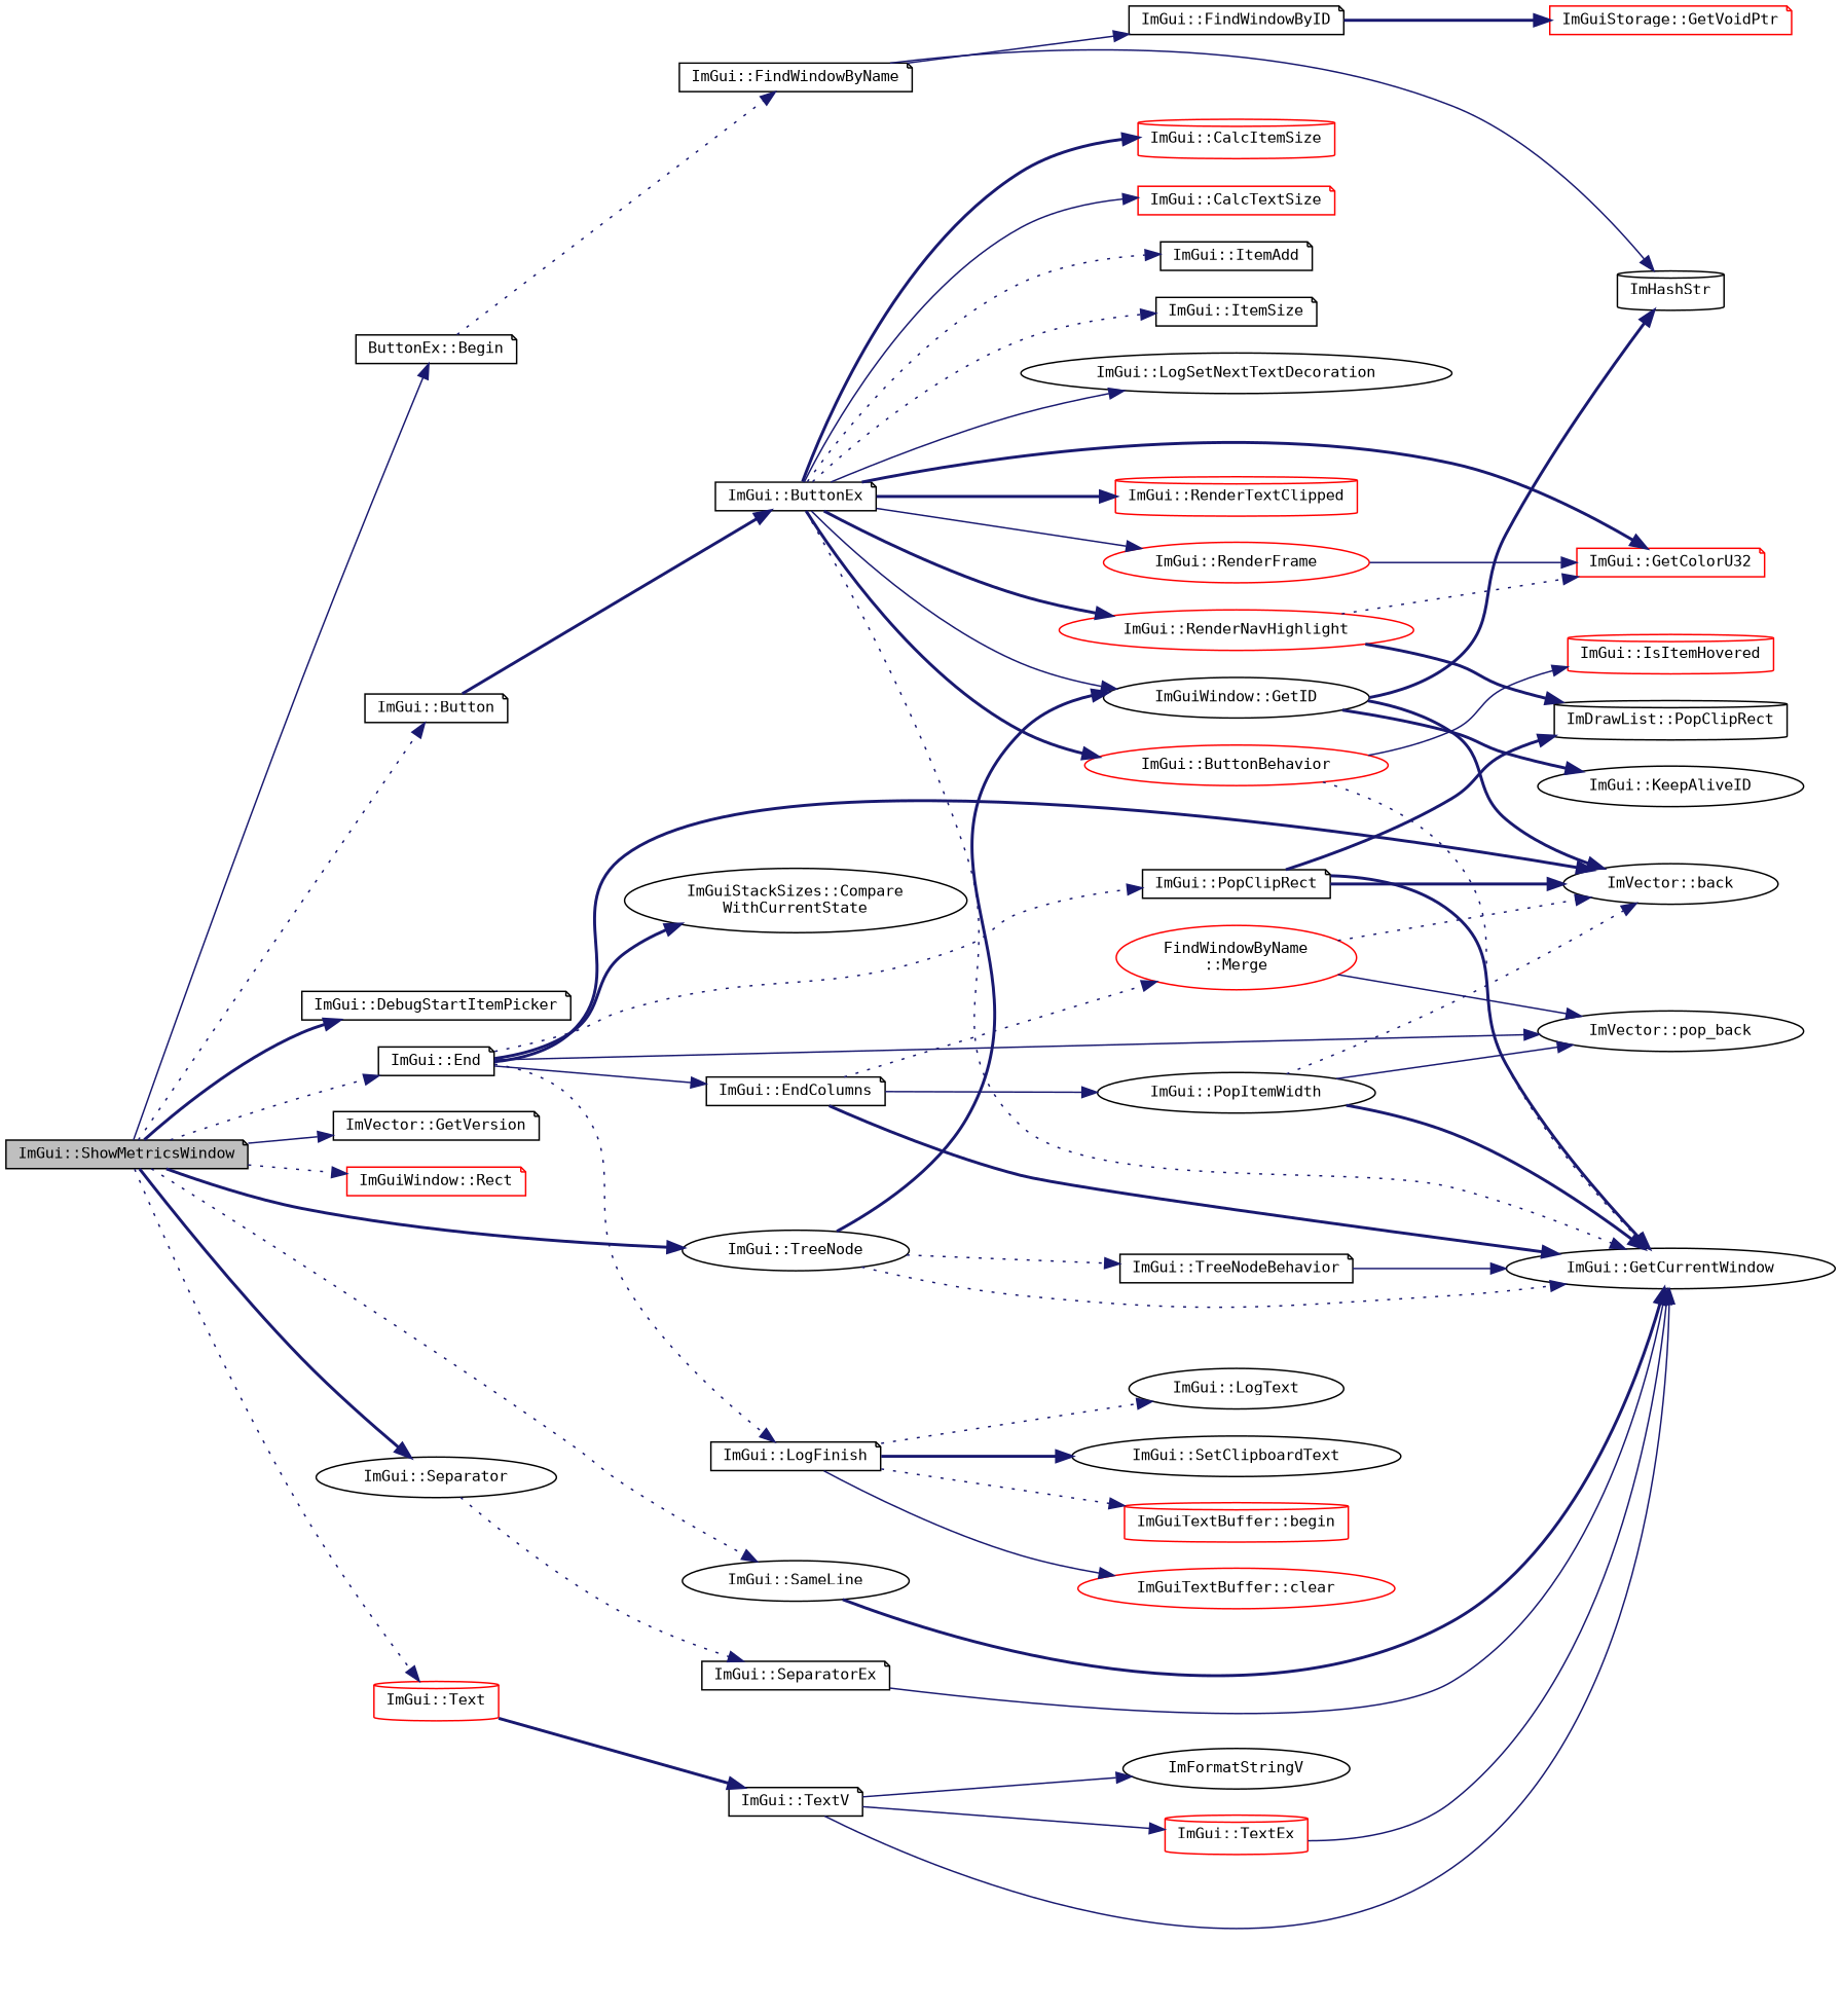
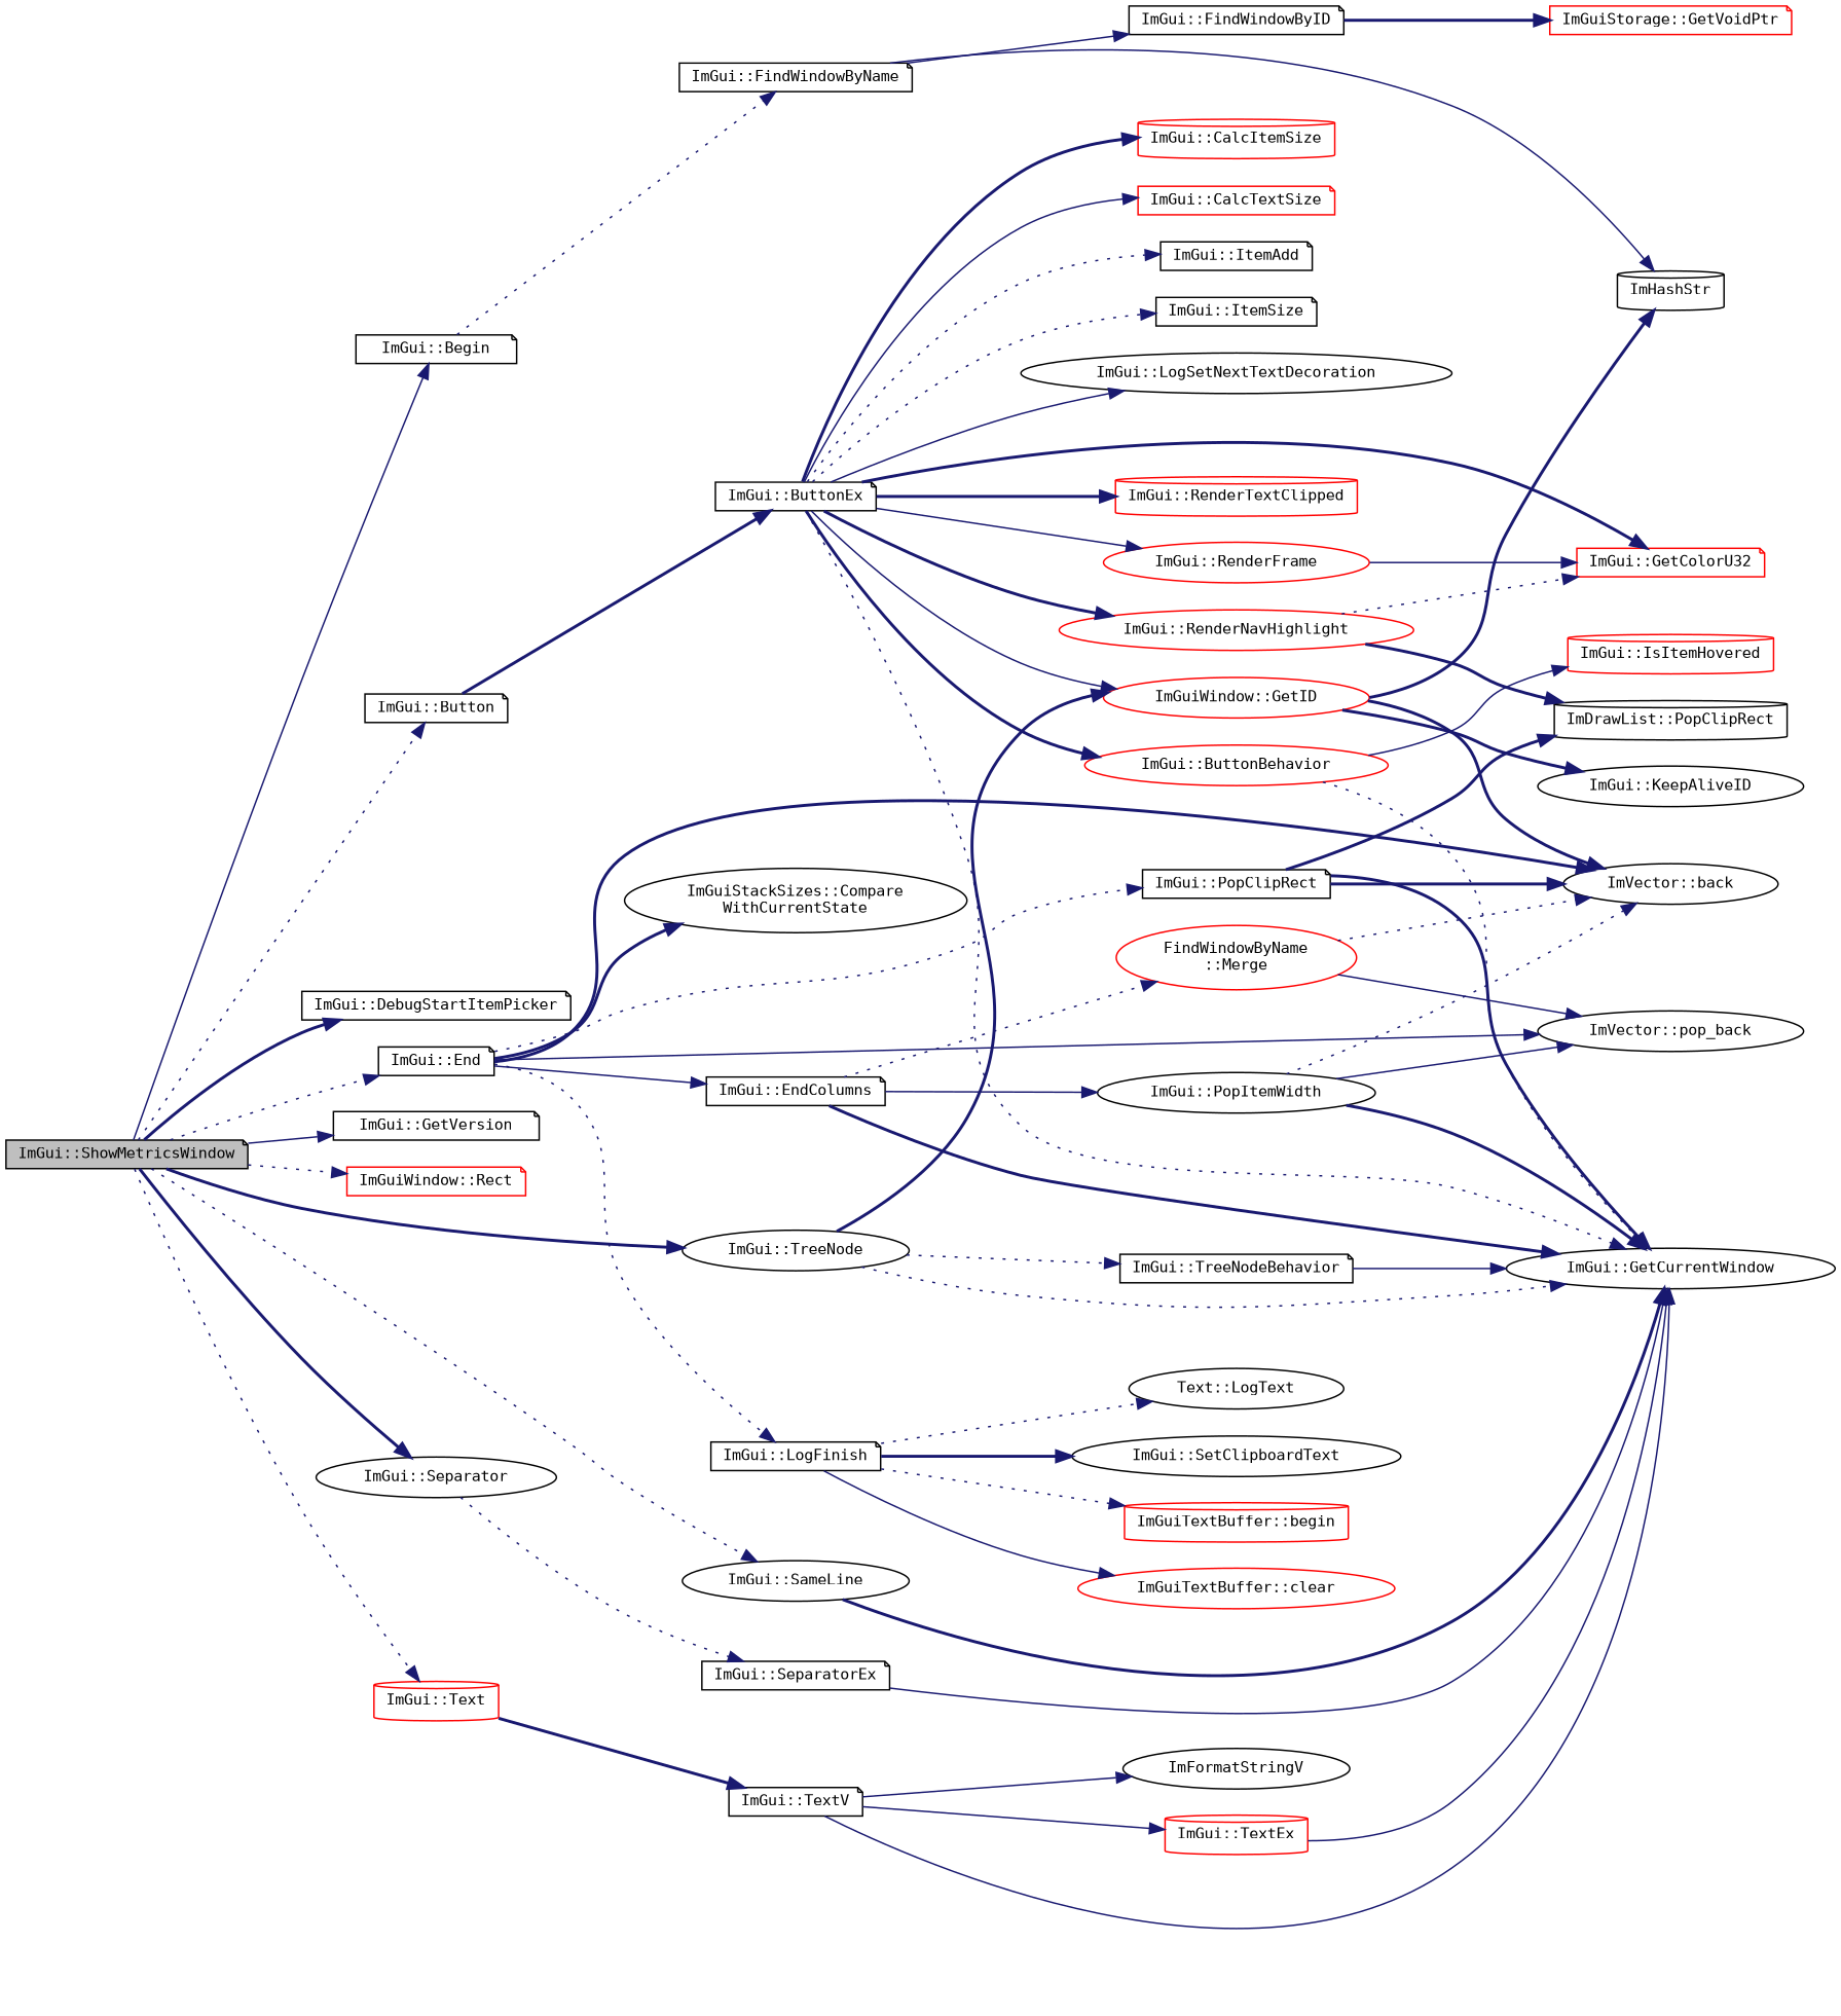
  digraph {
    fontname="DejaVu Sans Mono"
    rankdir=LR
    node [color=black fillcolor=white fontname="DejaVu Sans Mono" fontsize=10 shape=note style=filled]
    edge [color=midnightblue fontname="DejaVu Sans Mono" fontsize=10 labelfontname=Helvetica labelfontsize=10 style=bold]
    n1 [fillcolor=grey75 fontcolor=black height=0.2 label="ImGui::ShowMetricsWindow" width=0.4]
-   n2 [height=0.2 label="ButtonEx::Begin" width=0.4]
+   n2 [height=0.2 label="ImGui::Begin" width=0.4]
    n3 [height=0.2 label="ImGui::Button" width=0.4]
    n4 [height=0.2 label="ImGui::DebugStartItemPicker" width=0.4]
    n5 [height=0.2 label="ImGui::End" width=0.4]
-   n6 [height=0.2 label="ImVector::GetVersion" width=0.4]
+   n6 [height=0.2 label="ImGui::GetVersion" width=0.4]
    n7 [color=red height=0.2 label="ImGuiWindow::Rect" width=0.4]
    n8 [height=0.2 label="ImGui::SameLine" shape=ellipse width=0.4]
    n9 [height=0.2 label="ImGui::Separator" shape=ellipse width=0.4]
    n10 [color=red height=0.2 label="ImGui::Text" shape=cylinder width=0.4]
    n11 [height=0.2 label="ImGui::TreeNode" shape=ellipse width=0.4]
    n12 [height=0.2 label="ImGui::FindWindowByName" width=0.4]
    n13 [height=0.2 label="ImGui::ButtonEx" width=0.4]
    n14 [height=0.2 label="ImVector::back" shape=ellipse width=0.4]
    n15 [height=0.2 label="ImGuiStackSizes::Compare\lWithCurrentState" shape=ellipse width=0.4]
    n16 [height=0.2 label="ImGui::EndColumns" width=0.4]
    n17 [height=0.2 label="ImVector::pop_back" shape=ellipse width=0.4]
    n18 [height=0.2 label="ImGui::PopClipRect" width=0.4]
    n19 [height=0.2 label="ImGui::LogFinish" width=0.4]
    n20 [height=0.2 label="ImGui::GetCurrentWindow" shape=ellipse width=0.4]
    n21 [height=0.2 label="ImGui::SeparatorEx" width=0.4]
    n22 [height=0.2 label="ImGui::TextV" width=0.4]
-   n23 [height=0.2 label="ImGuiWindow::GetID" shape=ellipse width=0.4]
+   n23 [color=red height=0.2 label="ImGuiWindow::GetID" shape=ellipse width=0.4]
    n24 [height=0.2 label="ImGui::TreeNodeBehavior" width=0.4]
    n25 [height=0.2 label="ImGui::FindWindowByID" width=0.4]
    n26 [height=0.2 label=ImHashStr shape=cylinder width=0.4]
    n27 [color=red height=0.2 label="ImGuiStorage::GetVoidPtr" width=0.4]
    n28 [color=red height=0.2 label="ImGui::ButtonBehavior" shape=ellipse width=0.4]
    n29 [color=red height=0.2 label="ImGui::CalcItemSize" shape=cylinder width=0.4]
    n30 [color=red height=0.2 label="ImGui::CalcTextSize" width=0.4]
    n31 [color=red height=0.2 label="ImGui::GetColorU32" width=0.4]
    n32 [height=0.2 label="ImGui::ItemAdd" width=0.4]
    n33 [height=0.2 label="ImGui::ItemSize" width=0.4]
    n34 [height=0.2 label="ImGui::LogSetNextTextDecoration" shape=ellipse width=0.4]
    n35 [color=red height=0.2 label="ImGui::RenderFrame" shape=ellipse width=0.4]
    n36 [color=red height=0.2 label="ImGui::RenderNavHighlight" shape=ellipse width=0.4]
    n37 [color=red height=0.2 label="ImGui::RenderTextClipped" shape=cylinder width=0.4]
    n38 [color=red height=0.2 label="ImGui::IsItemHovered" shape=cylinder width=0.4]
    n39 [height=0.2 label="ImGui::KeepAliveID" shape=ellipse width=0.4]
    n40 [height=0.2 label="ImDrawList::PopClipRect" shape=cylinder width=0.4]
    n41 [color=red height=0.2 label="FindWindowByName\l::Merge" shape=ellipse width=0.4]
    n42 [height=0.2 label="ImGui::PopItemWidth" shape=ellipse width=0.4]
    n43 [color=red height=0.2 label="ImGuiTextBuffer::begin" shape=cylinder width=0.4]
    n44 [color=red height=0.2 label="ImGuiTextBuffer::clear" shape=ellipse width=0.4]
-   n45 [height=0.2 label="ImGui::LogText" shape=ellipse width=0.4]
+   n45 [height=0.2 label="Text::LogText" shape=ellipse width=0.4]
    n46 [height=0.2 label="ImGui::SetClipboardText" shape=ellipse width=0.4]
    n47 [height=0.2 label=ImFormatStringV shape=ellipse width=0.4]
    n48 [color=red height=0.2 label="ImGui::TextEx" shape=cylinder width=0.4]
    n1 -> n2 [style=solid]
    n1 -> n3 [style=dotted]
    n1 -> n4
    n1 -> n5 [style=dotted]
    n1 -> n6 [style=solid]
    n1 -> n7 [style=dotted]
    n1 -> n8 [style=dotted]
    n1 -> n9
    n1 -> n10 [style=dotted]
    n1 -> n11
    n2 -> n12 [style=dotted]
    n3 -> n13
    n5 -> n14
    n5 -> n15
    n5 -> n16 [style=solid]
    n5 -> n17 [style=solid]
    n5 -> n18 [style=dotted]
    n5 -> n19 [style=dotted]
    n8 -> n20
    n9 -> n21 [style=dotted]
    n10 -> n22
    n11 -> n20 [style=dotted]
    n11 -> n23
    n11 -> n24 [style=dotted]
    n12 -> n25 [style=solid]
    n12 -> n26 [style=solid]
    n13 -> n20 [style=dotted]
    n13 -> n23 [style=solid]
    n13 -> n28
    n13 -> n29
    n13 -> n30 [style=solid]
    n13 -> n31
    n13 -> n32 [style=dotted]
    n13 -> n33 [style=dotted]
    n13 -> n34 [style=solid]
    n13 -> n35 [style=solid]
    n13 -> n36
    n13 -> n37
    n16 -> n20
    n16 -> n41 [style=dotted]
    n16 -> n42 [style=solid]
    n18 -> n14
    n18 -> n20
    n18 -> n40
    n19 -> n43 [style=dotted]
    n19 -> n44 [style=solid]
    n19 -> n45 [style=dotted]
    n19 -> n46
    n21 -> n20 [style=solid]
    n22 -> n20 [style=solid]
    n22 -> n47 [style=solid]
    n22 -> n48 [style=solid]
    n23 -> n14
    n23 -> n26
    n23 -> n39
    n24 -> n20 [style=solid]
    n25 -> n27
    n28 -> n20 [style=dotted]
    n28 -> n38 [style=solid]
    n35 -> n31 [style=solid]
    n36 -> n31 [style=dotted]
    n36 -> n40
    n41 -> n14 [style=dotted]
    n41 -> n17 [style=solid]
    n42 -> n14 [style=dotted]
    n42 -> n17 [style=solid]
    n42 -> n20
    n48 -> n20 [style=solid]
  }
